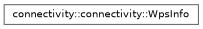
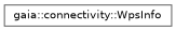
  digraph {
    rankdir=TB
-   n1 [color=gray40 fillcolor=white fontname=Helvetica fontsize=10 height=0.2 label="connectivity::connectivity::WpsInfo" shape=record style=filled width=0.4]
+   n1 [color=gray40 fillcolor=white fontname=Helvetica fontsize=10 height=0.2 label="gaia::connectivity::WpsInfo" shape=record style=filled width=0.4]
  }
